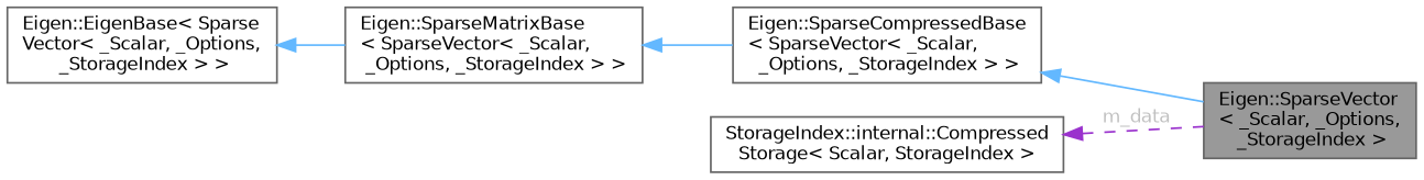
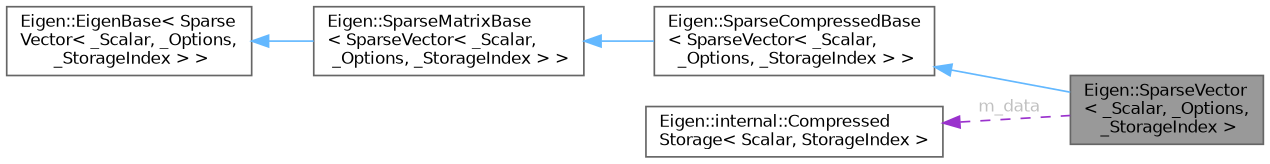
  digraph {
    rankdir=LR
    node [color=gray40 fillcolor=white fontname=Helvetica fontsize=10 shape=box style=filled]
    edge [color=steelblue1 dir=back fontname=Helvetica fontsize=10 labelfontname=Helvetica labelfontsize=10 style=solid]
    n1 [fillcolor=grey60 fontcolor=black height=0.2 label="Eigen::SparseVector\l\< _Scalar, _Options,\l _StorageIndex \>" width=0.4]
    n2 [height=0.2 label="Eigen::SparseCompressedBase\l\< SparseVector\< _Scalar,\l _Options, _StorageIndex \> \>" width=0.4]
    n3 [height=0.2 label="Eigen::SparseMatrixBase\l\< SparseVector\< _Scalar,\l _Options, _StorageIndex \> \>" width=0.4]
    n4 [height=0.2 label="Eigen::EigenBase\< Sparse\lVector\< _Scalar, _Options,\l _StorageIndex \> \>" width=0.4]
-   n5 [height=0.2 label="StorageIndex::internal::Compressed\lStorage\< Scalar, StorageIndex \>" width=0.4]
+   n5 [height=0.2 label="Eigen::internal::Compressed\lStorage\< Scalar, StorageIndex \>" width=0.4]
    n2 -> n1
    n3 -> n2
    n4 -> n3
    n5 -> n1 [color=darkorchid3 fontcolor=grey label=" m_data" style=dashed]
  }
